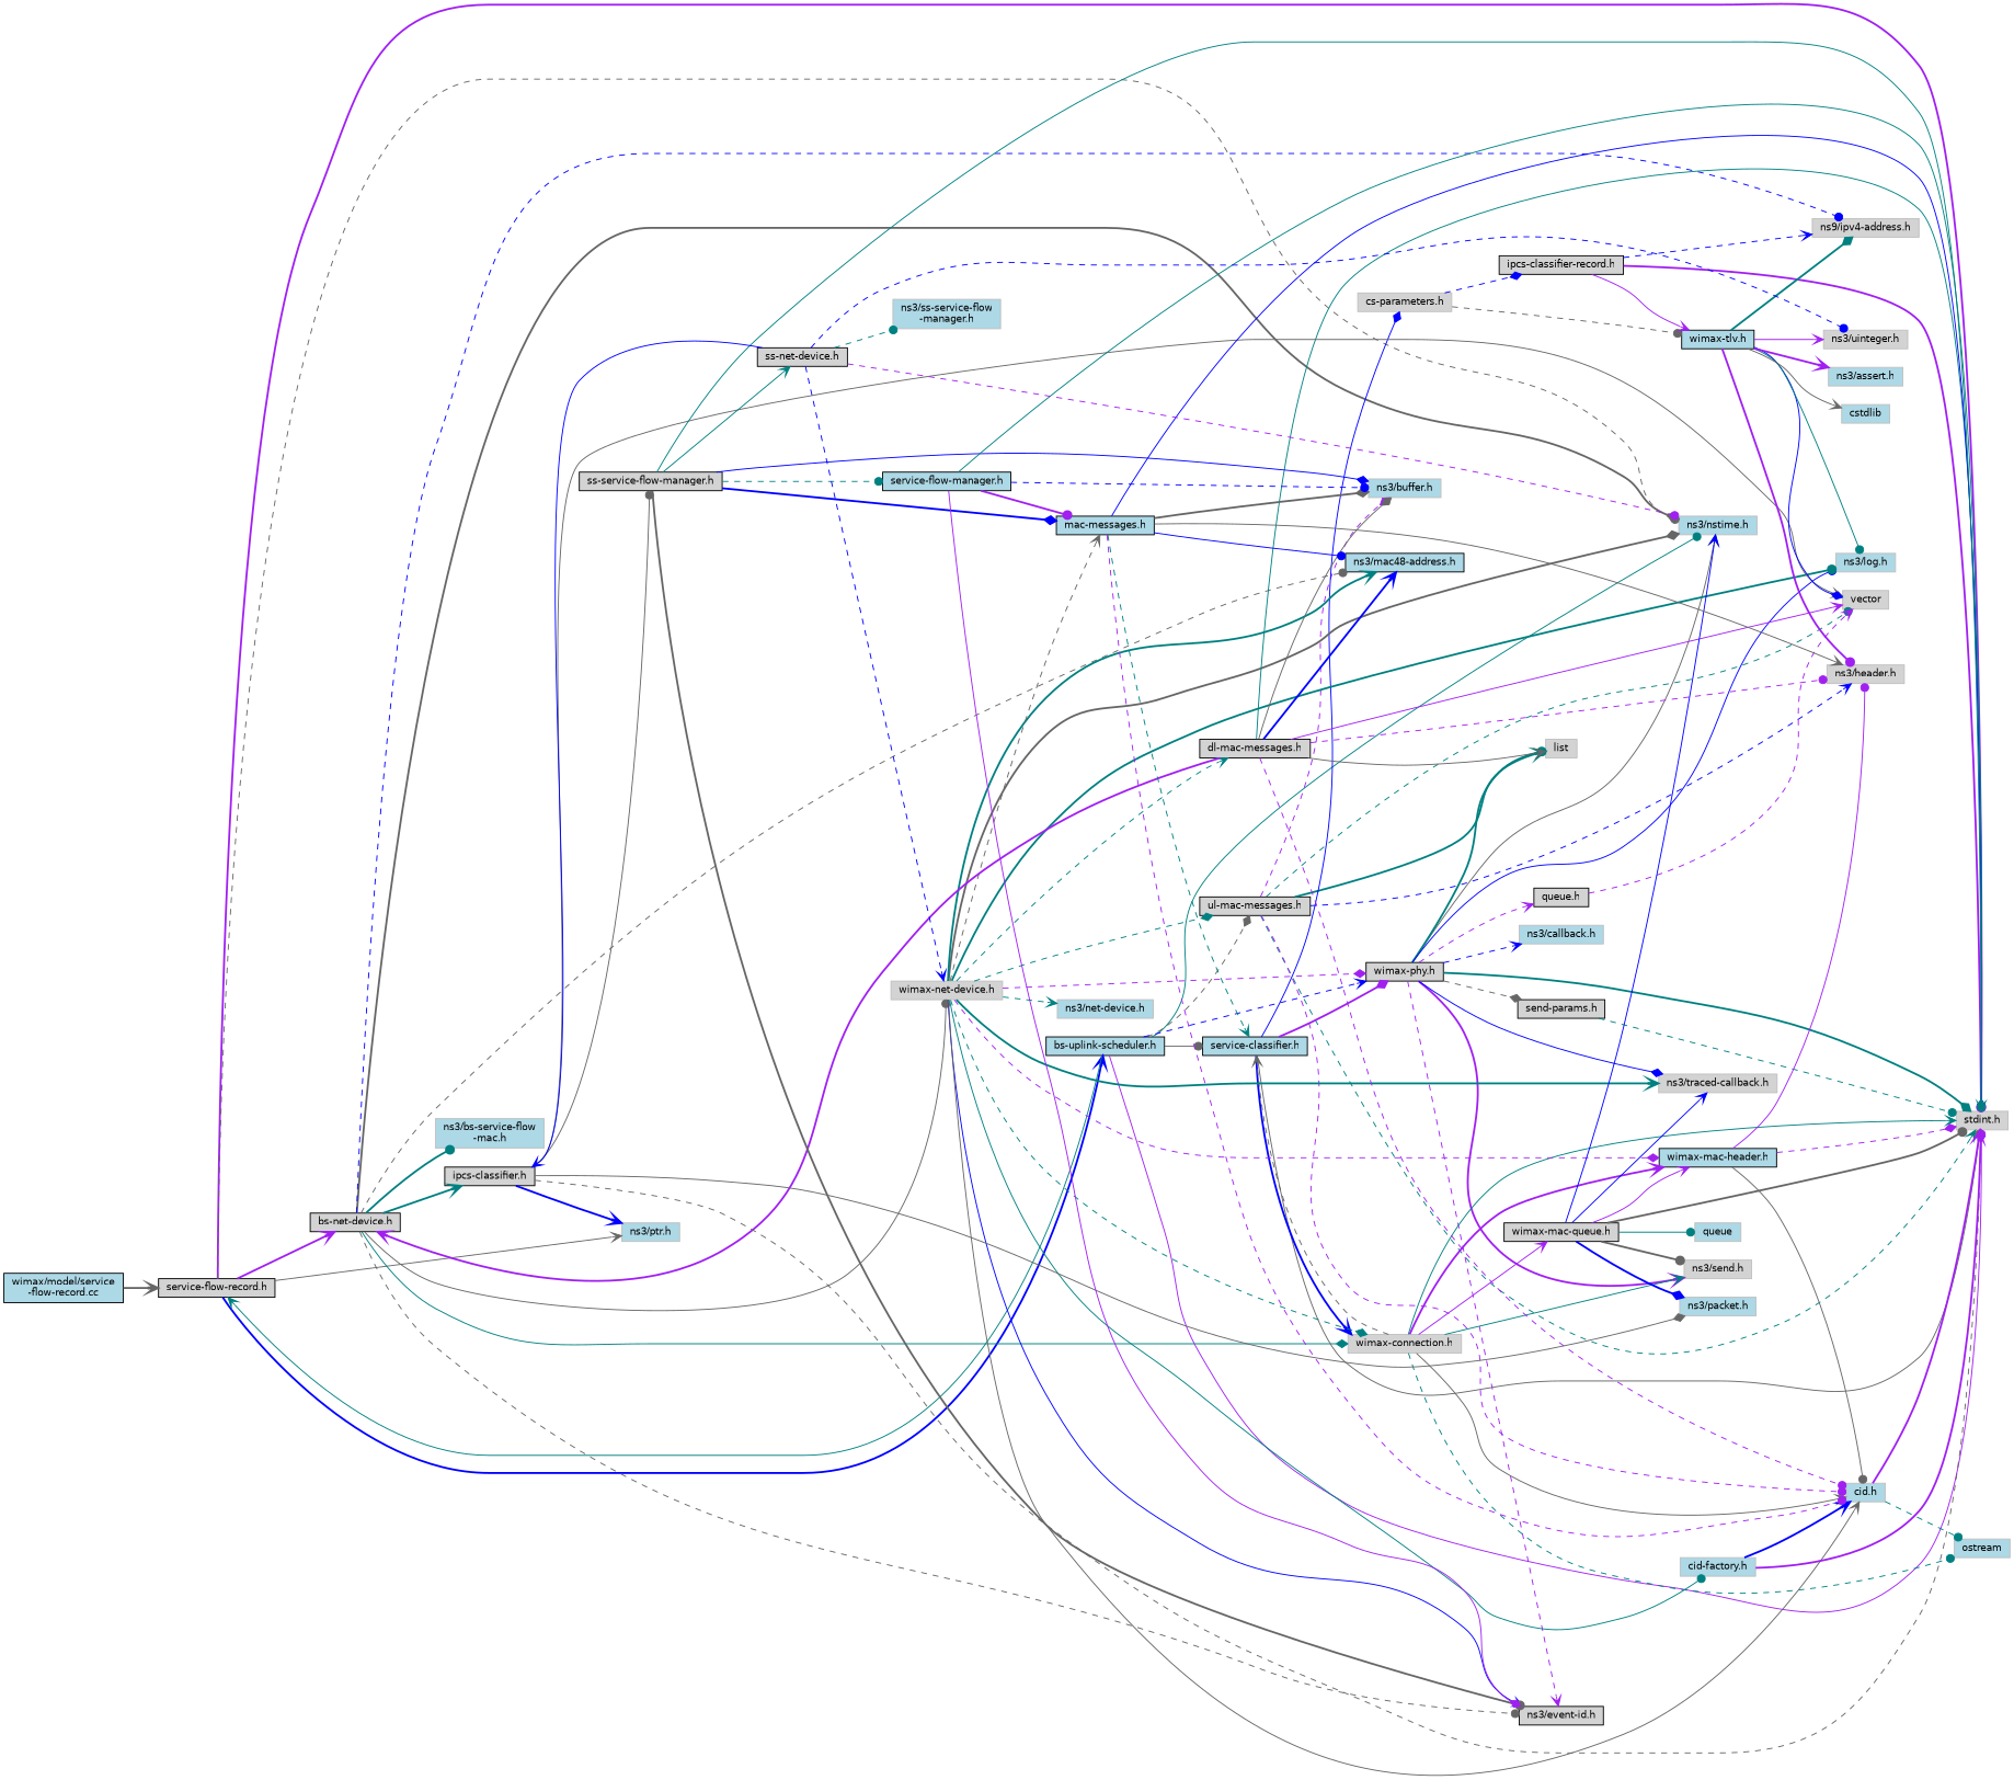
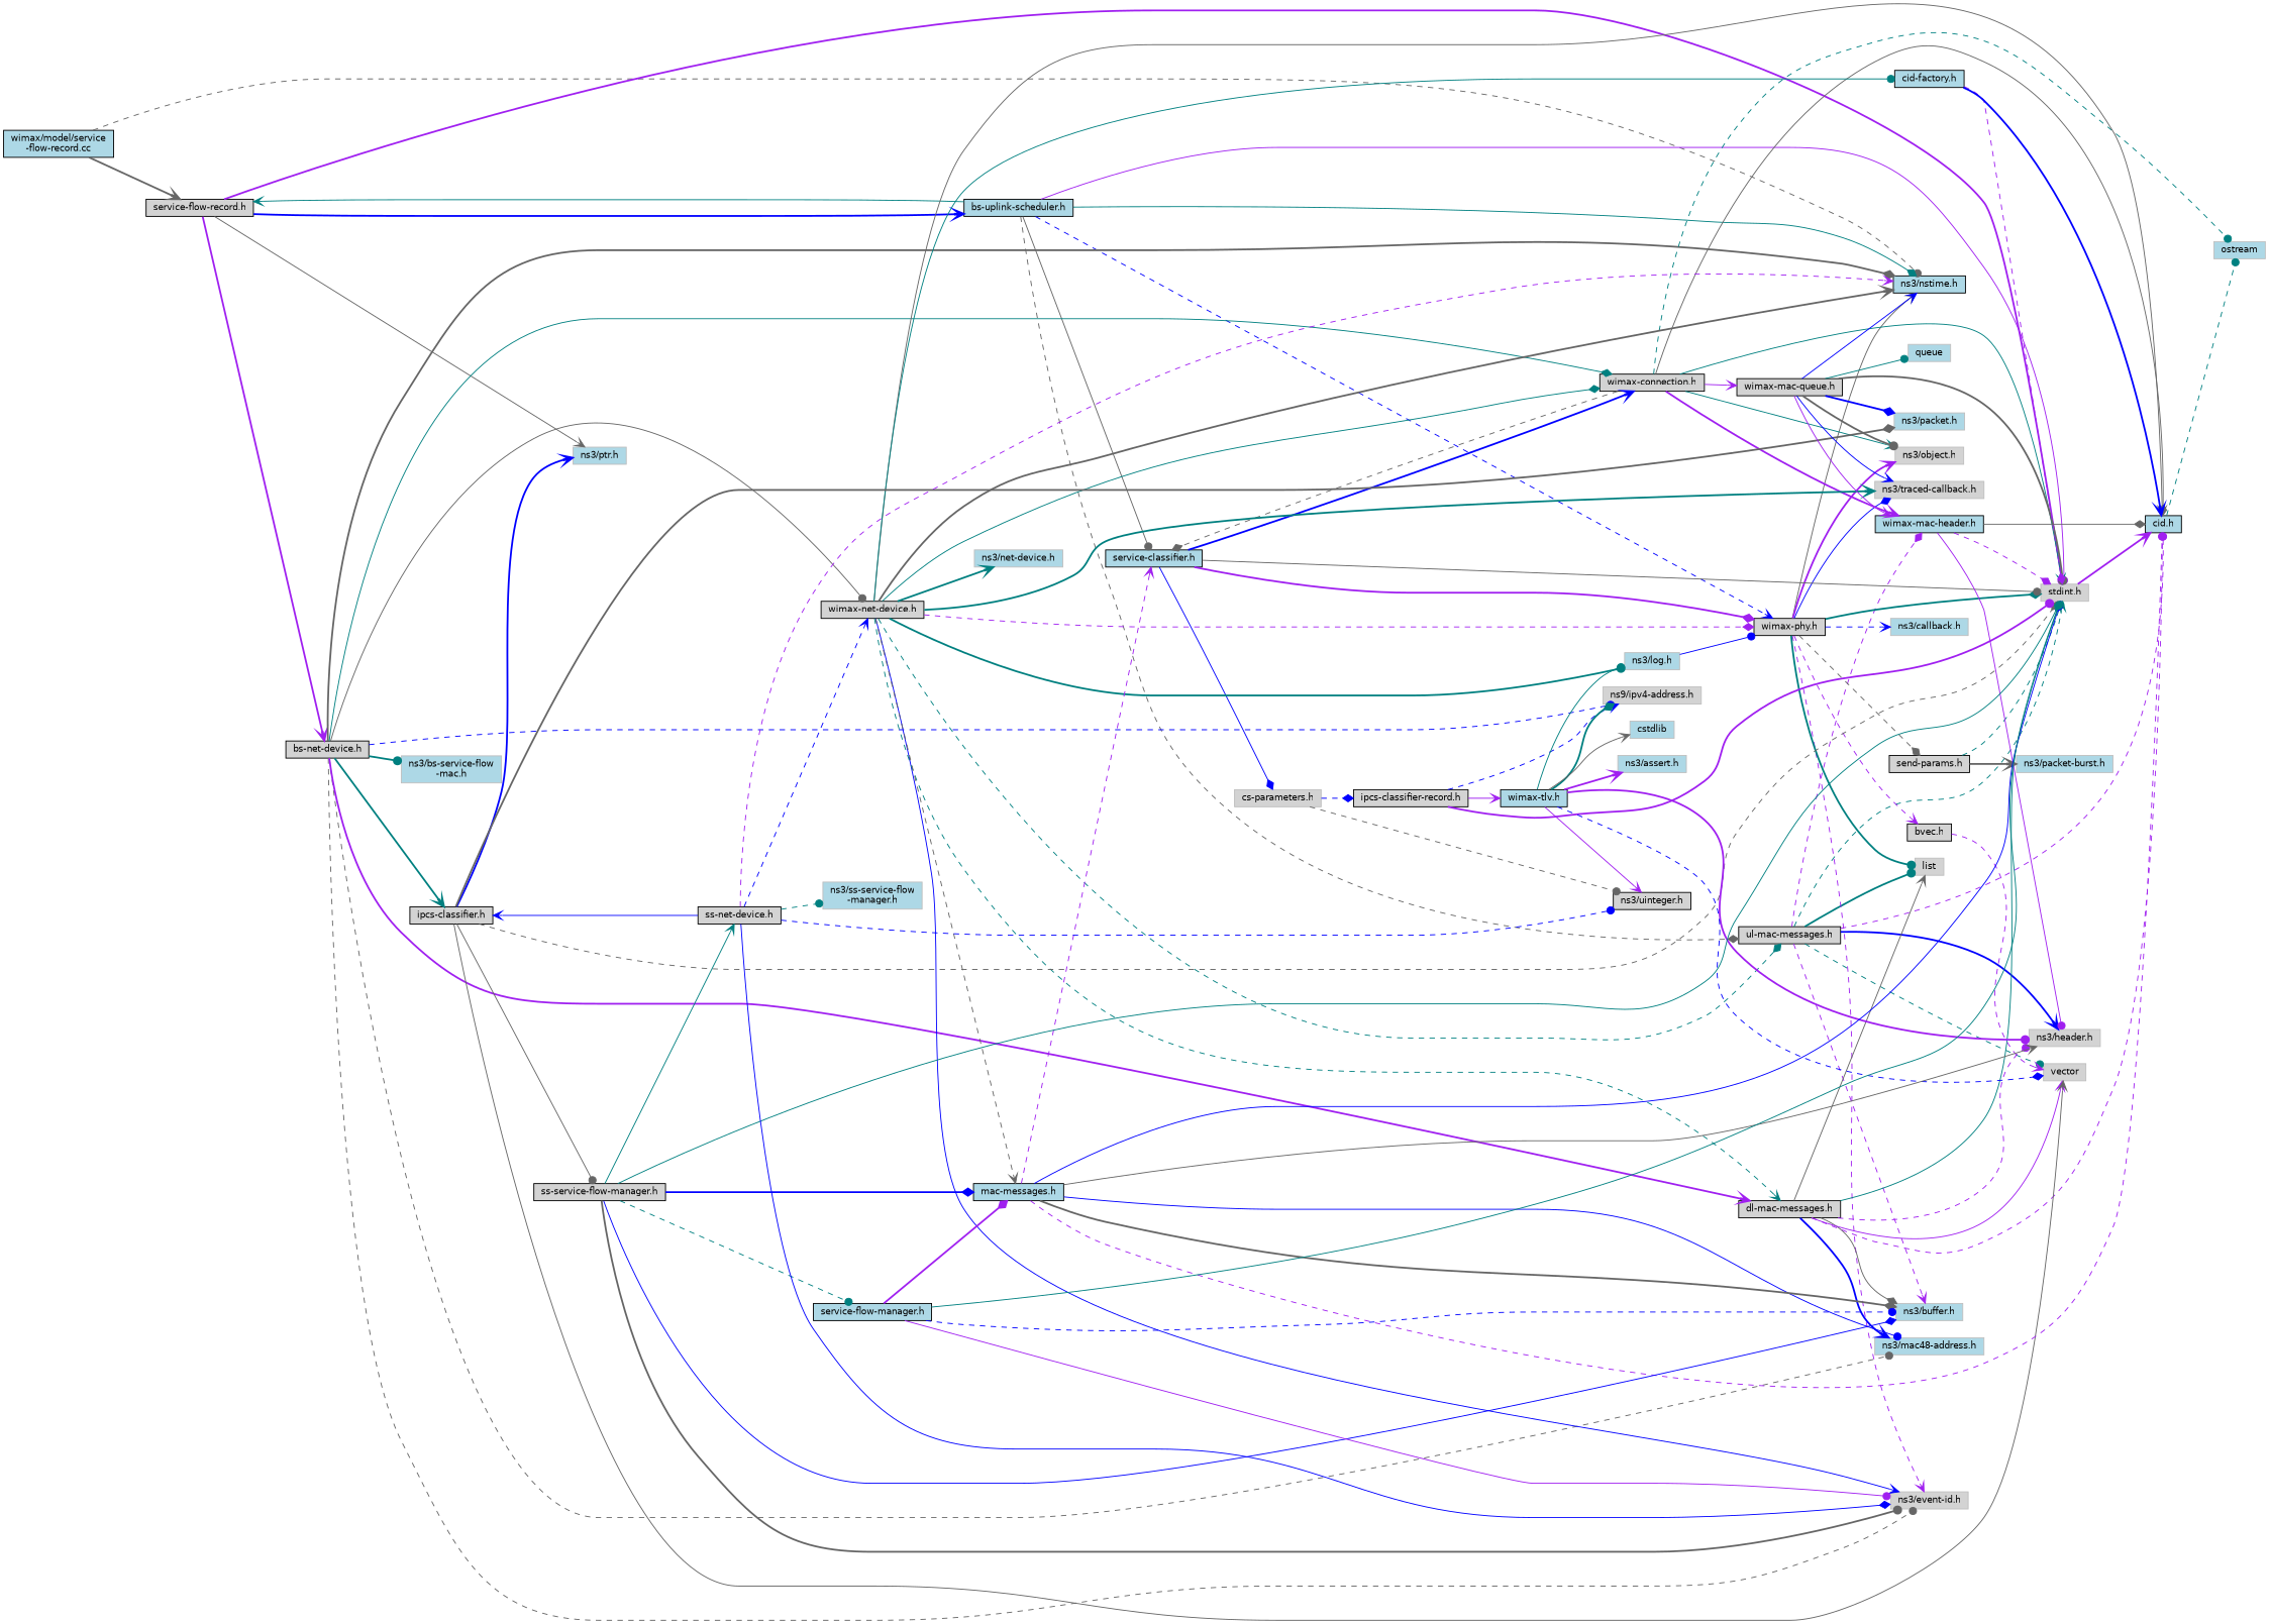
  digraph {
    rankdir=LR
    node [color=grey75 fillcolor=lightblue fontname=Helvetica fontsize=10 shape=record style=filled]
    edge [arrowhead=vee color=teal fontname=Helvetica fontsize=10 labelfontname=Helvetica labelfontsize=10 style=solid]
    n1 [color=black fontcolor=black height=0.2 label="wimax/model/service\l-flow-record.cc" width=0.4]
    n2 [color=black fillcolor=lightgrey height=0.2 label="service-flow-record.h" width=0.4]
    n3 [fillcolor=lightgrey height=0.2 label="stdint.h" width=0.4]
-   n4 [height=0.2 label="ns3/nstime.h" width=0.4]
+   n4 [color=black height=0.2 label="ns3/nstime.h" width=0.4]
    n5 [color=black height=0.2 label="bs-uplink-scheduler.h" width=0.4]
    n6 [color=black fillcolor=lightgrey height=0.2 label="bs-net-device.h" width=0.4]
    n7 [height=0.2 label="ns3/ptr.h" width=0.4]
    n8 [color=black fillcolor=lightgrey height=0.2 label="ul-mac-messages.h" width=0.4]
    n9 [color=black fillcolor=lightgrey height=0.2 label="wimax-phy.h" width=0.4]
    n10 [color=black height=0.2 label="service-classifier.h" width=0.4]
-   n11 [color=black fillcolor=lightgrey height=0.2 label="ns3/event-id.h" width=0.4]
-   n12 [fillcolor=lightgrey height=0.2 label="wimax-connection.h" width=0.4]
+   n11 [fillcolor=lightgrey height=0.2 label="ns3/event-id.h" width=0.4]
+   n12 [color=black fillcolor=lightgrey height=0.2 label="wimax-connection.h" width=0.4]
    n13 [fillcolor=lightgrey height=0.2 label="ns9/ipv4-address.h" width=0.4]
-   n14 [fillcolor=lightgrey height=0.2 label="wimax-net-device.h" width=0.4]
-   n15 [color=black height=0.2 label="ns3/mac48-address.h" width=0.4]
+   n14 [color=black fillcolor=lightgrey height=0.2 label="wimax-net-device.h" width=0.4]
+   n15 [height=0.2 label="ns3/mac48-address.h" width=0.4]
    n16 [color=black fillcolor=lightgrey height=0.2 label="dl-mac-messages.h" width=0.4]
    n17 [height=0.2 label="ns3/bs-service-flow\l-mac.h" width=0.4]
    n18 [color=black fillcolor=lightgrey height=0.2 label="ipcs-classifier.h" width=0.4]
    n19 [height=0.2 label="ns3/buffer.h" width=0.4]
    n20 [fillcolor=lightgrey height=0.2 label=list width=0.4]
    n21 [fillcolor=lightgrey height=0.2 label="ns3/header.h" width=0.4]
    n22 [fillcolor=lightgrey height=0.2 label=vector width=0.4]
-   n23 [height=0.2 label="cid.h" width=0.4]
+   n23 [color=black height=0.2 label="cid.h" width=0.4]
    n24 [height=0.2 label="ns3/callback.h" width=0.4]
-   n25 [color=black fillcolor=lightgrey height=0.2 label="queue.h" width=0.4]
+   n25 [color=black fillcolor=lightgrey height=0.2 label="bvec.h" width=0.4]
    n26 [color=black fillcolor=lightgrey height=0.2 label="send-params.h" width=0.4]
    n27 [height=0.2 label="ns3/log.h" width=0.4]
-   n28 [fillcolor=lightgrey height=0.2 label="ns3/send.h" width=0.4]
+   n28 [fillcolor=lightgrey height=0.2 label="ns3/object.h" width=0.4]
    n29 [fillcolor=lightgrey height=0.2 label="ns3/traced-callback.h" width=0.4]
    n30 [fillcolor=lightgrey height=0.2 label="cs-parameters.h" width=0.4]
    n31 [height=0.2 label=ostream width=0.4]
+   n32 [height=0.2 label="ns3/packet-burst.h" width=0.4]
    n33 [color=black height=0.2 label="wimax-mac-header.h" width=0.4]
    n34 [color=black fillcolor=lightgrey height=0.2 label="wimax-mac-queue.h" width=0.4]
    n35 [color=black fillcolor=lightgrey height=0.2 label="ipcs-classifier-record.h" width=0.4]
    n36 [color=black height=0.2 label="wimax-tlv.h" width=0.4]
    n37 [height=0.2 label=queue width=0.4]
    n38 [height=0.2 label="ns3/packet.h" width=0.4]
    n39 [height=0.2 label=cstdlib width=0.4]
    n40 [height=0.2 label="ns3/assert.h" width=0.4]
-   n41 [fillcolor=lightgrey height=0.2 label="ns3/uinteger.h" width=0.4]
+   n41 [color=black fillcolor=lightgrey height=0.2 label="ns3/uinteger.h" width=0.4]
    n42 [height=0.2 label="ns3/net-device.h" width=0.4]
-   n43 [height=0.2 label="cid-factory.h" width=0.4]
+   n43 [color=black height=0.2 label="cid-factory.h" width=0.4]
    n44 [color=black height=0.2 label="mac-messages.h" width=0.4]
    n45 [color=black fillcolor=lightgrey height=0.2 label="ss-service-flow-manager.h" width=0.4]
    n46 [color=black height=0.2 label="service-flow-manager.h" width=0.4]
    n47 [color=black fillcolor=lightgrey height=0.2 label="ss-net-device.h" width=0.4]
    n48 [height=0.2 label="ns3/ss-service-flow\l-manager.h" width=0.4]
    n1 -> n2 [color=gray40 style=bold]
    n2 -> n3 [arrowhead=dot color=purple style=bold]
-   n2 -> n4 [arrowhead=dot color=gray40 style=dashed]
+   n1 -> n4 [arrowhead=dot color=gray40 style=dashed]
    n2 -> n5 [color=blue style=bold]
    n2 -> n6 [color=purple style=bold]
    n2 -> n7 [color=gray40]
    n5 -> n2
    n5 -> n3 [arrowhead=dot color=purple]
-   n5 -> n4 [arrowhead=dot]
+   n5 -> n4 [arrowhead=diamond]
    n5 -> n8 [arrowhead=diamond color=gray40 style=dashed]
    n5 -> n9 [color=blue style=dashed]
    n5 -> n10 [arrowhead=dot color=gray40]
    n6 -> n4 [arrowhead=diamond color=gray40 style=bold]
    n6 -> n11 [arrowhead=dot color=gray40 style=dashed]
    n6 -> n12 [arrowhead=diamond]
    n6 -> n13 [arrowhead=dot color=blue style=dashed]
    n6 -> n14 [arrowhead=dot color=gray40]
    n6 -> n15 [arrowhead=dot color=gray40 style=dashed]
-   n16 -> n6 [color=purple style=bold]
+   n6 -> n16 [color=purple style=bold]
    n6 -> n17 [arrowhead=dot style=bold]
    n6 -> n18 [style=bold]
    n8 -> n3 [style=dashed]
-   n8 -> n19 [arrowhead=diamond color=purple style=dashed]
-   n8 -> n20 [style=bold]
-   n8 -> n21 [color=blue style=dashed]
+   n8 -> n19 [color=purple style=dashed]
+   n8 -> n20 [arrowhead=dot style=bold]
+   n8 -> n21 [color=blue style=bold]
    n8 -> n22 [arrowhead=dot style=dashed]
    n8 -> n23 [arrowhead=dot color=purple style=dashed]
    n9 -> n3 [arrowhead=diamond style=bold]
    n9 -> n4 [color=gray40]
    n9 -> n11 [color=purple style=dashed]
    n9 -> n20 [arrowhead=dot style=bold]
    n9 -> n24 [color=blue style=dashed]
    n9 -> n25 [color=purple style=dashed]
    n9 -> n26 [arrowhead=diamond color=gray40 style=dashed]
-   n9 -> n27 [arrowhead=dot color=blue]
+   n27 -> n9 [arrowhead=dot color=blue]
    n9 -> n28 [color=purple style=bold]
    n9 -> n29 [arrowhead=diamond color=blue]
    n10 -> n3 [arrowhead=dot color=gray40]
    n10 -> n9 [arrowhead=diamond color=purple style=bold]
    n10 -> n12 [color=blue style=bold]
    n10 -> n30 [arrowhead=diamond color=blue]
    n12 -> n3
-   n12 -> n10 [color=gray40 style=dashed]
-   n12 -> n23 [color=gray40]
+   n12 -> n10 [arrowhead=diamond color=gray40 style=dashed]
+   n12 -> n23 [arrowhead=diamond color=gray40]
    n12 -> n28
    n12 -> n31 [arrowhead=dot style=dashed]
    n12 -> n33 [color=purple style=bold]
    n12 -> n34 [color=purple]
-   n14 -> n4 [arrowhead=diamond color=gray40 style=bold]
+   n14 -> n4 [color=gray40 style=bold]
    n14 -> n8 [arrowhead=diamond style=dashed]
    n14 -> n9 [arrowhead=diamond color=purple style=dashed]
    n14 -> n11 [color=blue]
-   n14 -> n12 [arrowhead=diamond style=dashed]
-   n14 -> n15 [style=bold]
+   n14 -> n12 [arrowhead=diamond]
    n14 -> n16 [style=dashed]
    n14 -> n23 [color=gray40]
    n14 -> n27 [arrowhead=dot style=bold]
    n14 -> n29 [style=bold]
-   n14 -> n33 [arrowhead=diamond color=purple style=dashed]
-   n14 -> n42 [style=dashed]
+   n8 -> n33 [arrowhead=diamond color=purple style=dashed]
+   n14 -> n42 [style=bold]
    n14 -> n43 [arrowhead=dot]
    n14 -> n44 [color=gray40 style=dashed]
    n16 -> n3
    n16 -> n15 [color=blue style=bold]
    n16 -> n19 [arrowhead=diamond color=gray40]
    n16 -> n20 [color=gray40]
    n16 -> n21 [arrowhead=dot color=purple style=dashed]
    n16 -> n22 [color=purple]
    n16 -> n23 [arrowhead=dot color=purple style=dashed]
    n18 -> n3 [arrowhead=diamond color=gray40 style=dashed]
    n18 -> n7 [color=blue style=bold]
    n18 -> n22 [color=gray40]
-   n18 -> n38 [arrowhead=diamond color=gray40]
+   n18 -> n38 [arrowhead=diamond color=gray40 style=bold]
    n18 -> n45 [arrowhead=dot color=gray40]
-   n23 -> n3 [color=purple style=bold]
+   n3 -> n23 [color=purple style=bold]
    n23 -> n31 [arrowhead=dot style=dashed]
    n25 -> n22 [color=purple style=dashed]
    n26 -> n3 [arrowhead=dot style=dashed]
+   n26 -> n32 [color=gray40 style=bold]
    n30 -> n35 [arrowhead=diamond color=blue style=dashed]
-   n30 -> n36 [arrowhead=dot color=gray40 style=dashed]
+   n30 -> n41 [arrowhead=dot color=gray40 style=dashed]
    n33 -> n3 [arrowhead=diamond color=purple style=dashed]
    n33 -> n21 [arrowhead=dot color=purple]
-   n33 -> n23 [arrowhead=dot color=gray40]
+   n33 -> n23 [arrowhead=diamond color=gray40]
    n34 -> n3 [arrowhead=dot color=gray40 style=bold]
    n34 -> n4 [color=blue]
    n34 -> n28 [arrowhead=dot color=gray40 style=bold]
    n34 -> n29 [color=blue]
    n34 -> n33 [color=purple]
    n34 -> n37 [arrowhead=dot]
    n34 -> n38 [arrowhead=diamond color=blue style=bold]
    n35 -> n3 [arrowhead=dot color=purple style=bold]
    n35 -> n13 [color=blue style=dashed]
    n35 -> n36 [color=purple]
    n36 -> n13 [arrowhead=diamond style=bold]
    n36 -> n21 [arrowhead=dot color=purple style=bold]
-   n36 -> n22 [arrowhead=diamond color=blue]
+   n36 -> n22 [arrowhead=diamond color=blue style=dashed]
    n36 -> n27 [arrowhead=dot]
    n36 -> n39 [color=gray40]
    n36 -> n40 [color=purple style=bold]
    n36 -> n41 [color=purple]
-   n43 -> n3 [arrowhead=diamond color=purple style=bold]
+   n43 -> n3 [arrowhead=diamond color=purple style=dashed]
    n43 -> n23 [color=blue style=bold]
    n44 -> n3 [arrowhead=diamond color=blue]
-   n44 -> n10 [style=dashed]
+   n44 -> n10 [color=purple style=dashed]
    n44 -> n15 [arrowhead=dot color=blue]
    n44 -> n19 [arrowhead=diamond color=gray40 style=bold]
    n44 -> n21 [color=gray40]
    n44 -> n23 [arrowhead=dot color=purple style=dashed]
    n45 -> n3 [arrowhead=diamond]
    n45 -> n11 [arrowhead=dot color=gray40 style=bold]
    n45 -> n19 [arrowhead=diamond color=blue]
    n45 -> n44 [arrowhead=diamond color=blue style=bold]
    n45 -> n46 [arrowhead=dot style=dashed]
    n45 -> n47
    n46 -> n3 [arrowhead=dot]
-   n46 -> n11 [arrowhead=diamond color=purple]
+   n46 -> n11 [arrowhead=dot color=purple]
    n46 -> n19 [arrowhead=dot color=blue style=dashed]
-   n46 -> n44 [arrowhead=dot color=purple style=bold]
-   n47 -> n4 [arrowhead=dot color=purple style=dashed]
+   n46 -> n44 [arrowhead=diamond color=purple style=bold]
+   n47 -> n4 [color=purple style=dashed]
+   n47 -> n11 [arrowhead=diamond color=blue]
    n47 -> n14 [color=blue style=dashed]
    n47 -> n18 [color=blue]
    n47 -> n41 [arrowhead=dot color=blue style=dashed]
    n47 -> n48 [arrowhead=dot style=dashed]
  }
